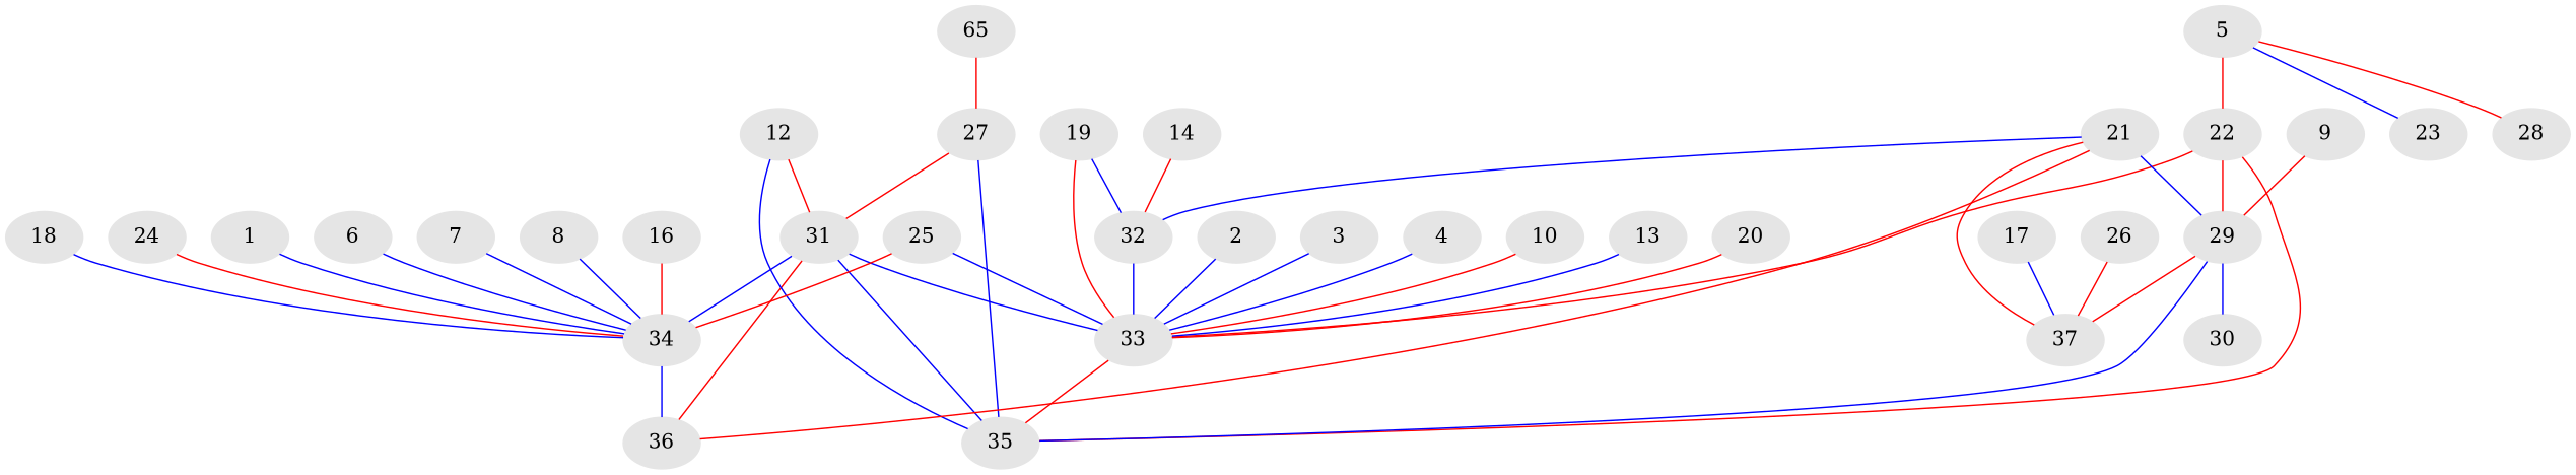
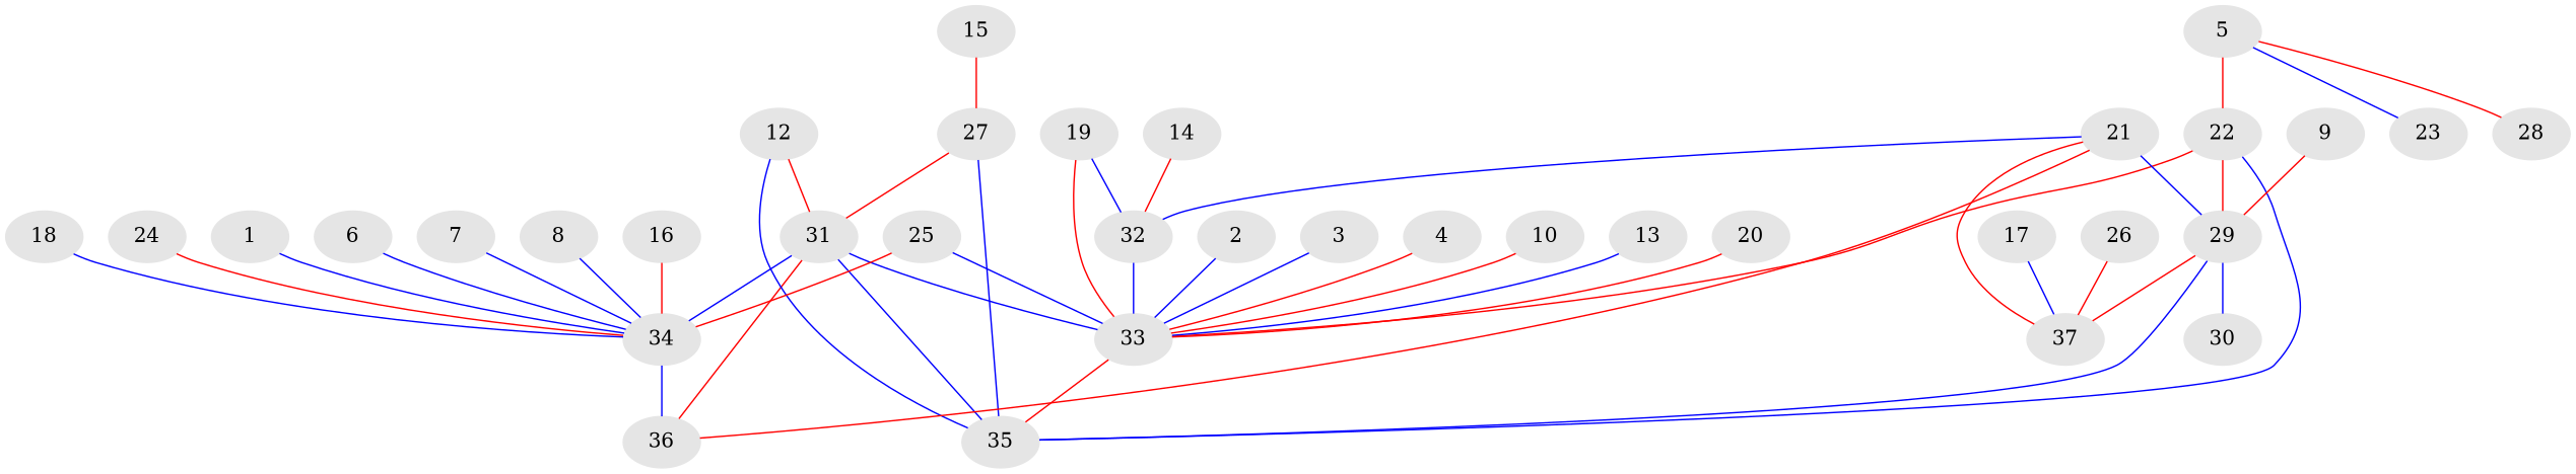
  graph {
    node [color=gray90 style=filled]
    edge [color=blue weight=1.0]
    1
    34
    36
    2
    33
    35
    3
    4
    5
    22
    23
    28
    29
    31
    6
    7
    8
    9
    37
    30
    10
    12
    13
    14
    32
-   15 [label=65]
+   15
    27
    16
    17
    18
    19
    20
    21
    24
    25
    26
    1 -- 34
    34 -- 36 [weight=4.0]
    2 -- 33
    33 -- 35 [color=red]
    3 -- 33
-   4 -- 33
+   4 -- 33 [color=red]
    5 -- 22 [color=red weight=8.0]
    5 -- 23
    5 -- 28 [color=red]
    22 -- 33 [color=red weight=2.0]
-   22 -- 35 [color=red]
+   22 -- 35
    22 -- 29 [color=red]
    29 -- 35
    29 -- 37 [color=red weight=3.0]
    29 -- 30
    31 -- 34 [weight=6.0]
    31 -- 36 [color=red]
    31 -- 33
    31 -- 35 [weight=3.0]
    6 -- 34
    7 -- 34
    8 -- 34
    9 -- 29 [color=red]
    10 -- 33 [color=red]
    12 -- 35
    12 -- 31 [color=red]
    13 -- 33
    14 -- 32 [color=red]
    32 -- 33 [weight=4.0]
    15 -- 27 [color=red]
    27 -- 35 [weight=6.0]
    27 -- 31 [color=red weight=2.0]
    16 -- 34 [color=red]
    17 -- 37
    18 -- 34
    19 -- 33 [color=red weight=4.0]
    19 -- 32
    20 -- 33 [color=red]
    21 -- 36 [color=red]
    21 -- 29 [weight=6.0]
    21 -- 37 [color=red weight=2.0]
    21 -- 32
    24 -- 34 [color=red]
    25 -- 34 [color=red]
    25 -- 33
    26 -- 37 [color=red]
  }
